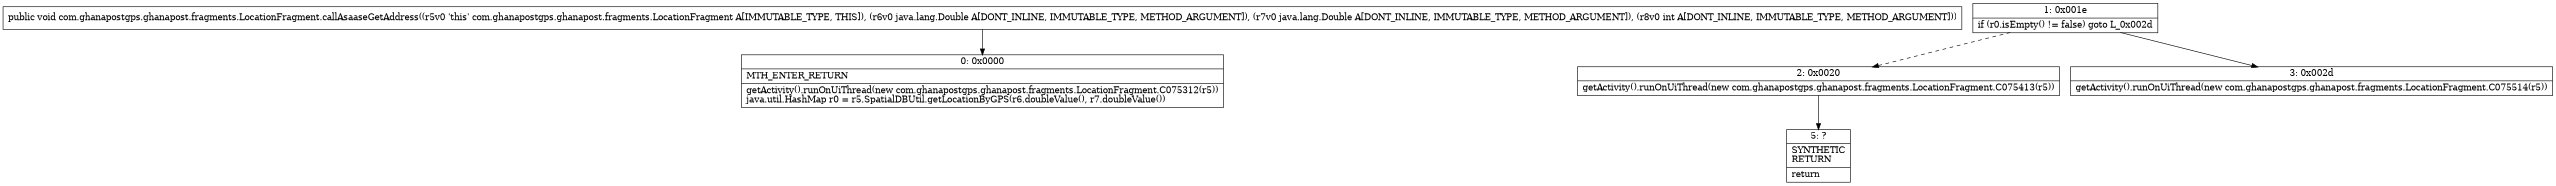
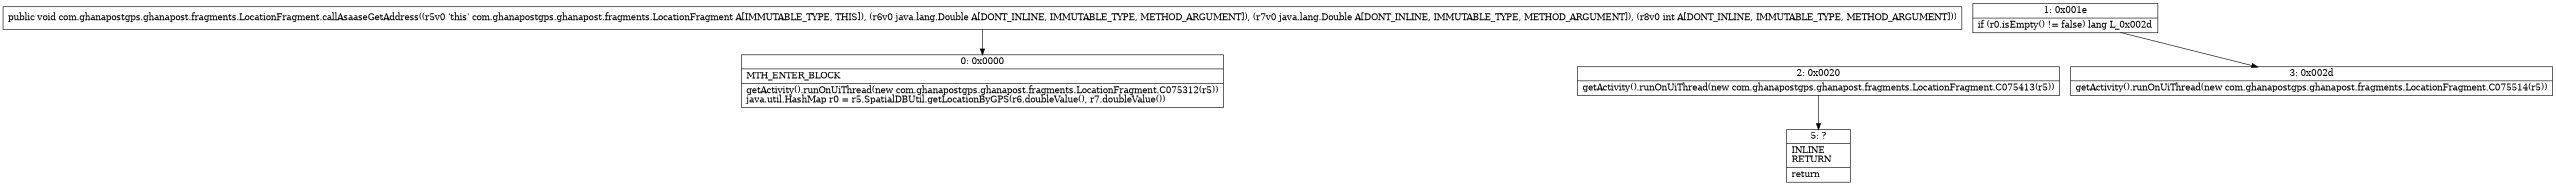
  digraph {
    node [shape=record]
-   n1 [label="{0\:\ 0x0000|MTH_ENTER_RETURN\l|getActivity().runOnUiThread(new com.ghanapostgps.ghanapost.fragments.LocationFragment.C075312(r5))\ljava.util.HashMap r0 = r5.SpatialDBUtil.getLocationByGPS(r6.doubleValue(), r7.doubleValue())\l}"]
-   n2 [label="{1\:\ 0x001e|if (r0.isEmpty() != false) goto L_0x002d\l}"]
+   n1 [label="{0\:\ 0x0000|MTH_ENTER_BLOCK\l|getActivity().runOnUiThread(new com.ghanapostgps.ghanapost.fragments.LocationFragment.C075312(r5))\ljava.util.HashMap r0 = r5.SpatialDBUtil.getLocationByGPS(r6.doubleValue(), r7.doubleValue())\l}"]
+   n2 [label="{1\:\ 0x001e|if (r0.isEmpty() != false) lang L_0x002d\l}"]
    n3 [label="{2\:\ 0x0020|getActivity().runOnUiThread(new com.ghanapostgps.ghanapost.fragments.LocationFragment.C075413(r5))\l}"]
    n4 [label="{3\:\ 0x002d|getActivity().runOnUiThread(new com.ghanapostgps.ghanapost.fragments.LocationFragment.C075514(r5))\l}"]
-   n5 [label="{5\:\ ?|SYNTHETIC\lRETURN\l|return\l}"]
+   n5 [label="{5\:\ ?|INLINE\lRETURN\l|return\l}"]
    n6 [label="{public void com.ghanapostgps.ghanapost.fragments.LocationFragment.callAsaaseGetAddress((r5v0 'this' com.ghanapostgps.ghanapost.fragments.LocationFragment A[IMMUTABLE_TYPE, THIS]), (r6v0 java.lang.Double A[DONT_INLINE, IMMUTABLE_TYPE, METHOD_ARGUMENT]), (r7v0 java.lang.Double A[DONT_INLINE, IMMUTABLE_TYPE, METHOD_ARGUMENT]), (r8v0 int A[DONT_INLINE, IMMUTABLE_TYPE, METHOD_ARGUMENT])) }"]
-   n2 -> n3 [style=dashed]
    n2 -> n4
    n3 -> n5
    n6 -> n1
  }
